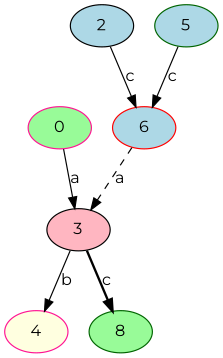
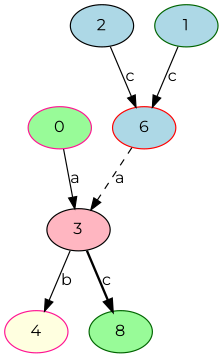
  strict digraph {
    fontname=Montserrat
    node [color=black fillcolor=lightblue fontname=Montserrat style=filled]
    edge [fontname=Montserrat style=solid]
    6 [color=red]
    2
    3 [fillcolor=lightpink]
    0 [color=deeppink fillcolor=palegreen]
    4 [color=deeppink fillcolor=lightyellow]
    8 [color=darkgreen fillcolor=palegreen]
-   1 [color=darkgreen label=5]
+   1 [color=darkgreen]
    6 -> 3 [label=a style=dashed]
    2 -> 6 [label=c]
    3 -> 4 [label=b]
    3 -> 8 [label=c style=bold]
    0 -> 3 [label=a]
    1 -> 6 [label=c]
  }
